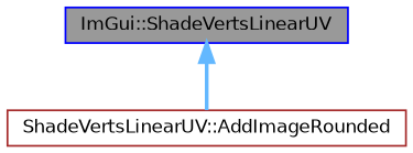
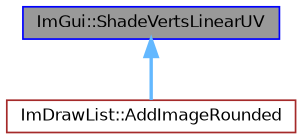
  digraph {
    rankdir=TB
    node [fontname=Helvetica fontsize=10 shape=box style=filled]
    n1 [color=blue fillcolor=grey60 fontcolor=black height=0.2 label="ImGui::ShadeVertsLinearUV" width=0.4]
-   n2 [color=brown fillcolor=white height=0.2 label="ShadeVertsLinearUV::AddImageRounded" width=0.4]
+   n2 [color=brown fillcolor=white height=0.2 label="ImDrawList::AddImageRounded" width=0.4]
    n1 -> n2 [color=steelblue1 dir=back fontname=Helvetica fontsize=10 labelfontname=Helvetica labelfontsize=10 style=bold]
  }
